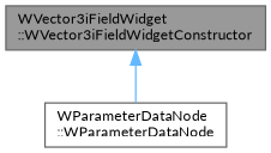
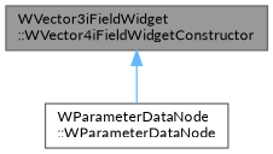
  digraph {
    rankdir=TB
    fontname=Lato
    node [fontname=Lato fontsize=10 shape=box style=filled]
-   n1 [color=gray40 fillcolor=grey60 fontcolor=black height=0.2 label="WVector3iFieldWidget\l::WVector3iFieldWidgetConstructor" width=0.4]
+   n1 [color=gray40 fillcolor=grey60 fontcolor=black height=0.2 label="WVector3iFieldWidget\l::WVector4iFieldWidgetConstructor" width=0.4]
    n2 [color=grey40 fillcolor=white height=0.2 label="WParameterDataNode\l::WParameterDataNode" width=0.4]
    n1 -> n2 [color=steelblue1 dir=back fontname=Lato fontsize=10 labelfontname=Helvetica labelfontsize=10 style=solid]
  }
